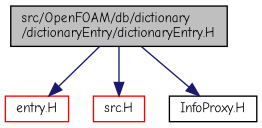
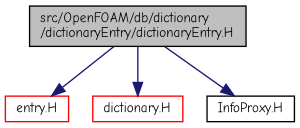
  digraph {
    fontname="Comic Neue"
    node [color=black fontname="Comic Neue" fontsize=10 shape=record]
    edge [color=midnightblue fontname="Comic Neue" fontsize=10 labelfontname=Helvetica labelfontsize=10 style=solid]
    n1 [fillcolor=grey75 fontcolor=black height=0.2 label="src/OpenFOAM/db/dictionary\l/dictionaryEntry/dictionaryEntry.H" style=filled width=0.4]
    n2 [color=red height=0.2 label="entry.H" width=0.4]
-   n3 [color=red height=0.2 label="src.H" width=0.4]
+   n3 [color=red height=0.2 label="dictionary.H" width=0.4]
    n4 [height=0.2 label="InfoProxy.H" width=0.4]
    n1 -> n2
    n1 -> n3
    n1 -> n4
  }
